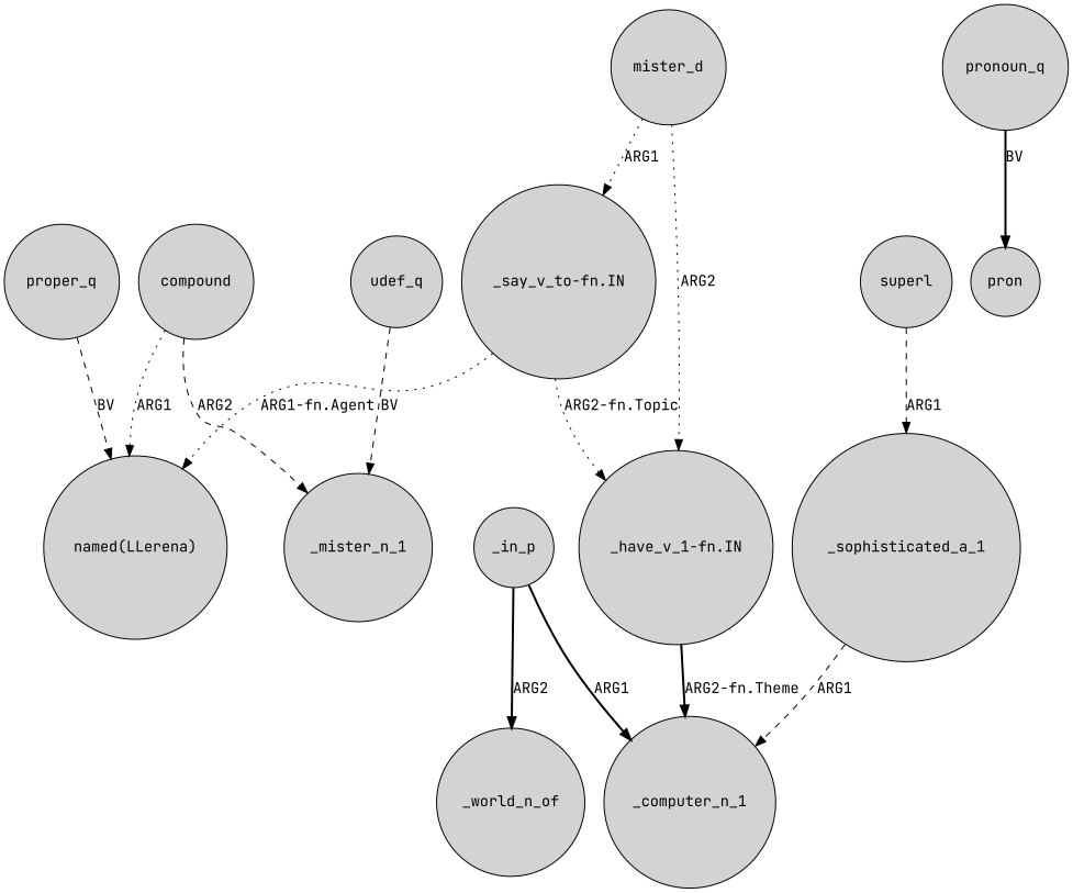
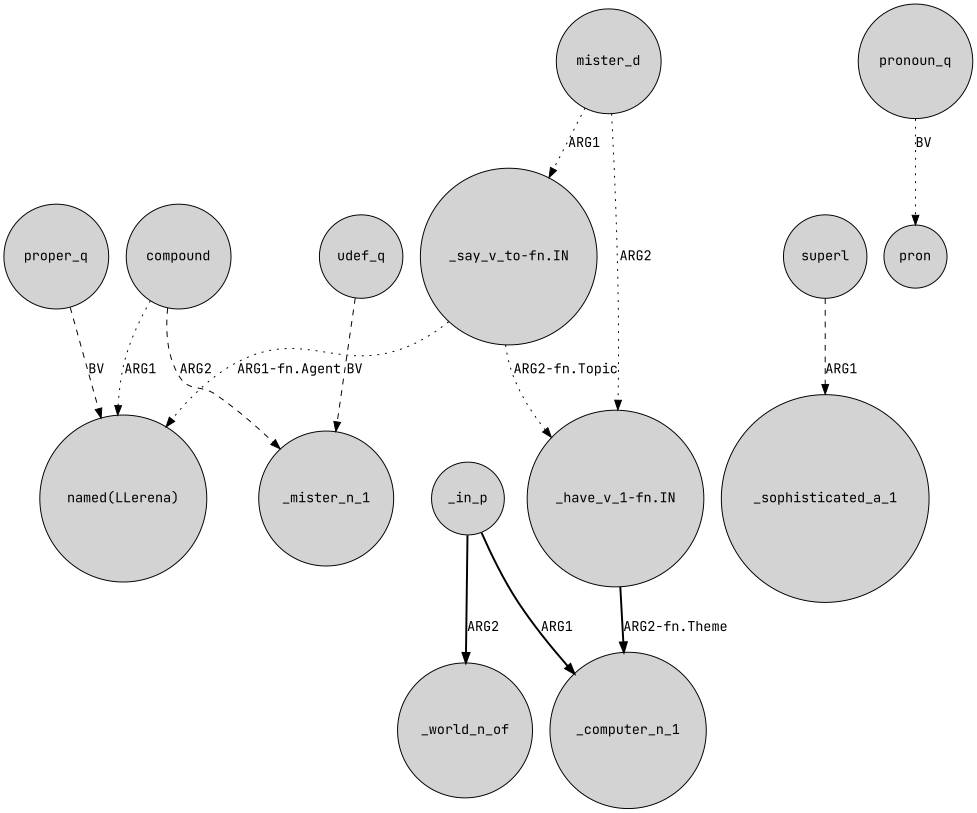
  digraph {
    fontname="JetBrains Mono"
    node [fontname="JetBrains Mono" shape=circle style=filled]
    edge [fontname="JetBrains Mono" style=dotted]
    "_say_v_to-fn.IN"
    "named(LLerena)"
    "_have_v_1-fn.IN"
    _computer_n_1
    proper_q
    _in_p
    _world_n_of
    compound
    _mister_n_1
    udef_q
    superl
    _sophisticated_a_1
    n13 [label=mister_d]
    pronoun_q
    pron
    "_say_v_to-fn.IN" -> "named(LLerena)" [label="ARG1-fn.Agent"]
    "_say_v_to-fn.IN" -> "_have_v_1-fn.IN" [label="ARG2-fn.Topic"]
    "_have_v_1-fn.IN" -> _computer_n_1 [label="ARG2-fn.Theme" style=bold]
    proper_q -> "named(LLerena)" [label=BV style=dashed]
    _in_p -> _computer_n_1 [label=ARG1 style=bold]
    _in_p -> _world_n_of [label=ARG2 style=bold]
    compound -> "named(LLerena)" [label=ARG1]
    compound -> _mister_n_1 [label=ARG2 style=dashed]
    udef_q -> _mister_n_1 [label=BV style=dashed]
    superl -> _sophisticated_a_1 [label=ARG1 style=dashed]
-   _sophisticated_a_1 -> _computer_n_1 [label=ARG1 style=dashed]
    n13 -> "_say_v_to-fn.IN" [label=ARG1]
    n13 -> "_have_v_1-fn.IN" [label=ARG2]
-   pronoun_q -> pron [label=BV style=bold]
+   pronoun_q -> pron [label=BV]
  }
